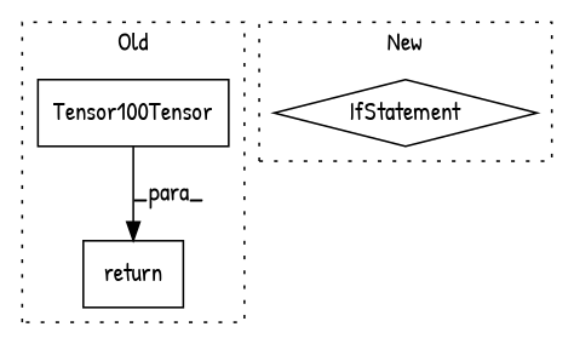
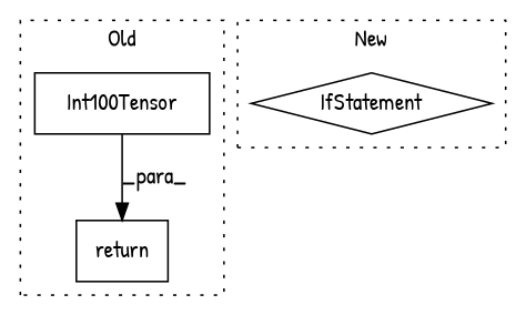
  digraph {
    fontname="Patrick Hand"
    node [shape=box fontname="Patrick Hand"]
-   n1 [a=32 l="13,1" label=Tensor100Tensor s="4210,4244"]
+   n1 [a=32 l="13,1" label=Int100Tensor s="4210,4244"]
    n2 [a=41 l=7 label=return s=4203]
    n3 [a=25 l=37 label=IfStatement s=4169 shape=diamond]
    subgraph cluster_1 {
      label=Old
      style=dotted
      n1
      n2
    }
    subgraph cluster_2 {
      label=New
      style=dotted
      n3
    }
    n1 -> n2 [label=_para_ fontname="Patrick Hand"]
  }
